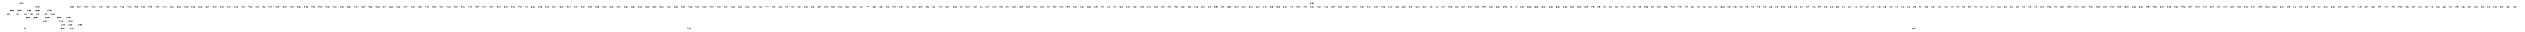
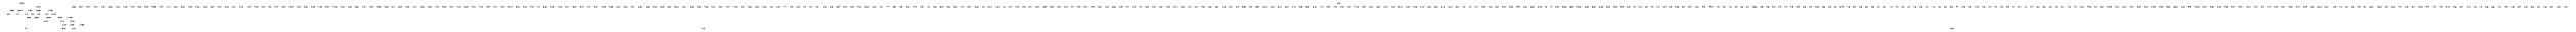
  graph {
    n1 [color=red label="(563) R1_T1"]
    n2 [label="(9) U1"]
    n3 [label="(562) U1_T1"]
    n4 [color=red label="(564) R2_T1"]
    n5 [label="(487) U46"]
    n6 [color=red label="(565) R3_T1"]
    n7 [color=red label="(566) R4_T1"]
    n8 [label="(239) J5"]
    n9 [color=red label="(567) U2_T1"]
    n10 [color=red label="(570) R7_T1"]
    n11 [color=red label="(571) R8_T1"]
    n12 [color=red label="(568) R5_T1"]
    n13 [color=red label="(569) R6_T1"]
    n14 [color=red label="(572) U3_T1"]
    n15 [color=red label="(574) R9_T1"]
    n16 [label="(212) J4"]
    n17 [label="(217) R71"]
    n18 [label="(105) U9"]
    n19 [label="(4) TP3"]
    n20 [label="(174) R57"]
    n21 [color=red label="(573) R10_T1"]
    n22 [color=red label="(577) R1_P1"]
    n23 [color=red label="(575) U1_P1"]
    n24 [color=red label="(576) D1_P1"]
    n25 [color=red label="(578) R2_P1"]
    n26 [color=red label="(579) R3_P1"]
    n27 [label="(329) DS17"]
    n28 [label="(321) U27"]
    n29 [label="(477) U45"]
    n30 [label="(515) R141"]
    n31 [color=red label="(580) GND"]
    n32 [label="(396) C223"]
    n33 [label="(395) C174"]
    n34 [label="(394) C170"]
    n35 [label="(414) C164"]
    n36 [label="(412) C200"]
    n37 [label="(413) C201"]
    n38 [label="(406) C181"]
    n39 [label="(407) C185"]
    n40 [label="(411) C196"]
    n41 [label="(209) R65"]
    n42 [label="(408) C189"]
    n43 [label="(409) C193"]
    n44 [label="(410) C192"]
    n45 [label="(417) C176"]
    n46 [label="(415) C168"]
    n47 [label="(433) C182"]
    n48 [label="(204) C269"]
    n49 [label="(434) C186"]
    n50 [label="(435) C188"]
    n51 [label="(436) C197"]
    n52 [label="(437) C204"]
    n53 [label="(432) C125"]
    n54 [label="(416) C172"]
    n55 [label="(431) C123"]
    n56 [label="(418) C179"]
    n57 [label="(419) C183"]
    n58 [label="(420) C187"]
    n59 [label="(195) J3"]
    n60 [label="(421) C191"]
    n61 [label="(422) C195"]
    n62 [label="(423) C198"]
    n63 [label="(424) C202"]
    n64 [label="(403) C232"]
    n65 [label="(397) C225"]
    n66 [label="(404) C234"]
    n67 [label="(399) C224"]
    n68 [label="(400) C226"]
    n69 [label="(401) C228"]
    n70 [label="(402) C230"]
    n71 [label="(398) C222"]
    n72 [color=red label="(427) C217"]
    n73 [label="(428) C219"]
    n74 [label="(429) C235"]
    n75 [label="(430) C236"]
    n76 [label="(202) U11"]
    n77 [label="(383) C231"]
    n78 [label="(208) C275"]
    n79 [label="(207) C274"]
    n80 [label="(206) C273"]
    n81 [label="(405) C220"]
    n82 [label="(447) C124"]
    n83 [label="(439) C206"]
    n84 [label="(440) C207"]
    n85 [label="(441) C156"]
    n86 [label="(442) C169"]
    n87 [label="(443) C178"]
    n88 [label="(444) C184"]
    n89 [label="(445) C190"]
    n90 [label="(197) C110"]
    n91 [label="(446) C194"]
    n92 [label="(196) C109"]
    n93 [label="(455) C122"]
    n94 [label="(448) C126"]
    n95 [label="(449) C127"]
    n96 [label="(194) J2"]
    n97 [label="(465) C288"]
    n98 [label="(450) C155"]
    n99 [label="(451) C160"]
    n100 [label="(452) C171"]
    n101 [label="(453) C173"]
    n102 [label="(454) C175"]
    n103 [label="(198) C111"]
    n104 [label="(457) C227"]
    n105 [label="(458) C229"]
    n106 [label="(459) C233"]
    n107 [label="(464) C264"]
    n108 [label="(460) C246"]
    n109 [label="(461) C247"]
    n110 [label="(462) C252"]
    n111 [label="(463) C260"]
    n112 [label="(392) C162"]
    n113 [label="(438) C205"]
    n114 [label="(426) C215"]
    n115 [label="(393) C166"]
    n116 [label="(471) C282"]
    n117 [label="(468) C285"]
    n118 [label="(469) C284"]
    n119 [label="(470) C283"]
    n120 [label="(472) C281"]
    n121 [label="(473) C280"]
    n122 [label="(474) C279"]
    n123 [label="(475) C278"]
    n124 [label="(476) C277"]
    n125 [label="(425) C213"]
    n126 [label="(466) C287"]
    n127 [label="(467) C286"]
    n128 [label="(172) C82"]
    n129 [label="(106) U8"]
    n130 [label="(107) U10"]
    n131 [label="(181) R50"]
    n132 [label="(173) C83"]
    n133 [label="(104) U5"]
    n134 [label="(108) U4"]
    n135 [label="(170) C80"]
    n136 [label="(382) C208"]
    n137 [label="(166) C98"]
    n138 [label="(168) C99"]
    n139 [label="(169) C102"]
    n140 [label="(203) C270"]
    n141 [label="(379) C216"]
    n142 [label="(380) C218"]
    n143 [label="(381) C221"]
    n144 [label="(178) C71"]
    n145 [label="(179) U7"]
    n146 [label="(162) R58"]
    n147 [label="(176) C69"]
    n148 [label="(148) C88"]
    n149 [label="(149) C101"]
    n150 [label="(151) R52"]
    n151 [label="(171) C81"]
    n152 [label="(153) R61"]
    n153 [label="(155) R54"]
    n154 [label="(157) R63"]
    n155 [label="(146) C87"]
    n156 [label="(147) C100"]
    n157 [label="(325) C147"]
    n158 [label="(306) C138"]
    n159 [label="(241) J6"]
    n160 [label="(324) C146"]
    n161 [label="(314) C139"]
    n162 [label="(237) J8"]
    n163 [label="(310) C141"]
    n164 [label="(301) U28"]
    n165 [label="(242) JP3"]
    n166 [label="(234) U17"]
    n167 [label="(322) C148"]
    n168 [label="(238) FB4"]
    n169 [label="(323) C149"]
    n170 [label="(319) U26"]
    n171 [label="(318) C140"]
    n172 [label="(240) X1"]
    n173 [label="(299) U30"]
    n174 [label="(300) U31"]
    n175 [label="(295) U29"]
    n176 [label="(296) U23"]
    n177 [label="(284) C132"]
    n178 [label="(285) C133"]
    n179 [label="(288) R98"]
    n180 [label="(274) U21"]
    n181 [label="(287) Q2"]
    n182 [label="(279) J10"]
    n183 [label="(252) DS6"]
    n184 [label="(251) DS5"]
    n185 [label="(278) C137"]
    n186 [label="(275) C134"]
    n187 [label="(257) U18"]
    n188 [label="(276) C135"]
    n189 [label="(272) U22"]
    n190 [label="(273) U20"]
    n191 [label="(249) R88"]
    n192 [label="(248) C131"]
    n193 [label="(283) D5"]
    n194 [label="(277) C136"]
    n195 [label="(256) SW1"]
    n196 [label="(282) D4"]
    n197 [label="(359) FB5"]
    n198 [label="(228) R75"]
    n199 [label="(353) R125"]
    n200 [label="(230) C116"]
    n201 [label="(231) C118"]
    n202 [label="(232) C114"]
    n203 [label="(233) C117"]
    n204 [label="(227) U13"]
    n205 [label="(355) FB6"]
    n206 [label="(356) U35"]
    n207 [label="(357) U36"]
    n208 [label="(210) U12"]
    n209 [label="(229) C115"]
    n210 [label="(211) BT1"]
    n211 [label="(372) U32"]
    n212 [label="(271) C130"]
    n213 [label="(270) C128"]
    n214 [label="(269) C119"]
    n215 [label="(376) C157"]
    n216 [label="(263) C129"]
    n217 [label="(374) C150"]
    n218 [label="(375) C158"]
    n219 [label="(377) C121"]
    n220 [label="(378) C120"]
    n221 [label="(370) C153"]
    n222 [label="(371) C154"]
    n223 [label="(262) DS3"]
    n224 [label="(366) U34"]
    n225 [label="(337) U37"]
    n226 [label="(226) C113"]
    n227 [label="(225) C112"]
    n228 [label="(223) D1"]
    n229 [label="(350) J7"]
    n230 [label="(221) U14"]
    n231 [label="(340) C159"]
    n232 [label="(342) J13"]
    n233 [label="(346) JP4"]
    n234 [label="(347) R122"]
    n235 [label="(348) R123"]
    n236 [label="(349) R124"]
    n237 [label="(367) U33"]
    n238 [label="(368) C151"]
    n239 [label="(369) C152"]
    n240 [label="(8) U3"]
    n241 [label="(7) U2"]
    n242 [label="(527) C248"]
    n243 [label="(536) C265"]
    n244 [label="(535) C258"]
    n245 [label="(534) C257"]
    n246 [label="(533) C255"]
    n247 [label="(532) C254"]
    n248 [label="(531) C253"]
    n249 [label="(530) C251"]
    n250 [label="(529) C250"]
-   n251 [label="(528) C249"]
    n252 [label="(39) R30"]
    n253 [label="(38) R29"]
    n254 [label="(54) C2"]
    n255 [label="(50) C13"]
    n256 [label="(46) C32"]
    n257 [label="(49) C10"]
    n258 [label="(51) C16"]
    n259 [label="(45) C29"]
    n260 [label="(55) C5"]
    n261 [label="(509) C256"]
    n262 [color=red label="(52) C19"]
    n263 [label="(503) U42"]
    n264 [label="(508) C261"]
    n265 [label="(496) U43"]
    n266 [label="(494) C244"]
    n267 [label="(44) C49"]
    n268 [label="(48) C52"]
    n269 [label="(47) C28"]
    n270 [label="(75) C15"]
    n271 [label="(53) C22"]
    n272 [label="(65) C11"]
    n273 [label="(553) C266"]
    n274 [label="(58) C59"]
    n275 [label="(89) C36"]
    n276 [label="(93) C48"]
    n277 [label="(92) C45"]
    n278 [label="(91) C42"]
    n279 [label="(90) C39"]
    n280 [label="(94) C51"]
    n281 [label="(88) C33"]
    n282 [label="(87) C30"]
    n283 [label="(550) R152"]
    n284 [label="(86) C53"]
    n285 [label="(57) C25"]
    n286 [label="(56) C1"]
    n287 [label="(551) U49"]
    n288 [label="(70) C26"]
    n289 [label="(559) Q4"]
    n290 [label="(69) C23"]
    n291 [label="(68) C20"]
    n292 [label="(558) Q3"]
    n293 [label="(67) C17"]
    n294 [label="(66) C14"]
    n295 [label="(71) C3"]
    n296 [label="(79) C27"]
    n297 [label="(83) C44"]
    n298 [label="(82) C41"]
    n299 [label="(81) C38"]
    n300 [label="(80) C35"]
    n301 [label="(78) C24"]
    n302 [label="(77) C21"]
    n303 [label="(76) C18"]
    n304 [label="(96) C61"]
    n305 [label="(85) C50"]
    n306 [label="(99) C7"]
    n307 [label="(103) C58"]
    n308 [label="(102) C57"]
    n309 [label="(101) C34"]
    n310 [label="(100) C31"]
    n311 [label="(84) C47"]
    n312 [label="(98) C4"]
    n313 [label="(97) C62"]
    n314 [label="(95) C54"]
    n315 [label="(74) C12"]
    n316 [label="(73) C9"]
    n317 [label="(72) C6"]
    n318 [label="(481) U41"]
    n319 [label="(486) J18"]
    n320 [label="(485) D8"]
    n321 [label="(484) J16"]
    n322 [label="(43) C46"]
    n323 [label="(478) J17"]
    n324 [label="(42) C43"]
    n325 [label="(41) C40"]
    n326 [label="(488) SW3"]
    n327 [label="(490) R138"]
    n328 [label="(40) C37"]
    n329 [label="(545) C211"]
    n330 [label="(549) C245"]
    n331 [label="(547) C212"]
    n332 [label="(546) C214"]
    n333 [label="(544) C210"]
    n334 [label="(543) C209"]
    n335 [label="(542) C241"]
    n336 [label="(541) C242"]
    n337 [label="(540) C259"]
    n338 [label="(539) C243"]
    n339 [label="(538) C263"]
    n340 [label="(537) C262"]
    n341 [label="(493) FB9"]
    n342 [label="(491) C238"]
    n343 [label="(502) C240"]
    n344 [label="(501) C239"]
    n345 [label="(500) C237"]
    n346 [label="(499) R136"]
    n347 [label="(520) R147"]
    n348 [label="(519) R146"]
    n349 [label="(521) R148"]
    n350 [label="(513) R144"]
    n351 [label="(512) U47"]
    n352 [label="(517) U48"]
    n353 [label="(516) R142"]
    n354 [label="(125) C67"]
    n355 [label="(390) C161"]
    n356 [label="(391) C177"]
    n357 [label="(384) C199"]
    n358 [label="(389) C165"]
    n359 [label="(386) C163"]
    n360 [label="(387) C167"]
    n361 [label="(184) C93"]
    n362 [label="(61) C8"]
    n363 [label="(118) R42"]
    n364 [label="(60) C55"]
    n365 [label="(120) R45"]
    n366 [label="(193) J1"]
    n367 [label="(186) C276"]
    n368 [label="(385) C203"]
    n369 [label="(122) R40"]
    n370 [label="(388) C180"]
    n371 [label="(191) C77"]
    n372 [label="(187) C96"]
    n373 [label="(188) C70"]
    n374 [label="(189) C68"]
    n375 [label="(190) C90"]
    n376 [label="(141) C104"]
    n377 [label="(140) C92"]
    n378 [label="(139) C103"]
    n379 [label="(129) C65"]
    n380 [label="(132) C79"]
    n381 [label="(131) C78"]
    n382 [label="(12) R28"]
    n383 [label="(11) R2"]
    n384 [label="(130) C66"]
    n385 [label="(63) C63"]
    n386 [label="(111) C76"]
    n387 [label="(109) R59"]
    n388 [label="(62) C56"]
    n389 [label="(138) C91"]
    n390 [label="(134) C82"]
    n391 [label="(133) R46"]
    n392 [label="(64) C64"]
    n393 [label="(137) C85"]
    n394 [label="(136) C97"]
    n395 [label="(135) C84"]
    n396 [label="(113) R34"]
    n1 -- n2
    n1 -- n3
    n4 -- n2
    n4 -- n3
    n4 -- n5
    n6 -- n2
    n6 -- n3
    n7 -- n2
    n7 -- n3
    n7 -- n8
    n9 -- n3
    n9 -- n10
    n9 -- n11
    n9 -- n12
    n9 -- n13
    n9 -- n14
    n9 -- n15
    n10 -- n2
    n10 -- n8
    n10 -- n9
    n11 -- n2
    n11 -- n9
    n11 -- n16
    n11 -- n17
    n12 -- n2
    n12 -- n8
    n12 -- n9
    n12 -- n18
    n12 -- n19
    n12 -- n20
    n13 -- n2
    n13 -- n8
    n13 -- n9
    n14 -- n3
    n14 -- n9
    n14 -- n15
    n14 -- n21
    n14 -- n22
    n15 -- n9
    n15 -- n14
    n21 -- n3
    n21 -- n14
    n22 -- n14
    n22 -- n23
    n23 -- n22
    n23 -- n24
    n23 -- n25
    n23 -- n26
    n24 -- n23
    n24 -- n27
    n25 -- n23
    n25 -- n28
    n26 -- n2
    n26 -- n23
    n26 -- n29
    n26 -- n30
    n31 -- n2
    n31 -- n3
    n31 -- n5
    n31 -- n8
    n31 -- n9
    n31 -- n14
    n31 -- n16
    n31 -- n18
    n31 -- n23
    n31 -- n28
    n31 -- n29
    n31 -- n30
    n31 -- n32
    n31 -- n33
    n31 -- n34
    n31 -- n35
    n31 -- n36
    n31 -- n37
    n31 -- n38
    n31 -- n39
    n31 -- n40
    n31 -- n41
    n31 -- n42
    n31 -- n43
    n31 -- n44
    n31 -- n45
    n31 -- n46
    n31 -- n47
    n31 -- n48
    n31 -- n49
    n31 -- n50
    n31 -- n51
    n31 -- n52
    n31 -- n53
    n31 -- n54
    n31 -- n55
    n31 -- n56
    n31 -- n57
    n31 -- n58
    n31 -- n59
    n31 -- n60
    n31 -- n61
    n31 -- n62
    n31 -- n63
    n31 -- n64
    n31 -- n65
    n31 -- n66
    n31 -- n67
    n31 -- n68
    n31 -- n69
    n31 -- n70
    n31 -- n71
    n31 -- n72
    n31 -- n73
    n31 -- n74
    n31 -- n75
    n31 -- n76
    n31 -- n77
    n31 -- n78
    n31 -- n79
    n31 -- n80
    n31 -- n81
    n31 -- n82
    n31 -- n83
    n31 -- n84
    n31 -- n85
    n31 -- n86
    n31 -- n87
    n31 -- n88
    n31 -- n89
    n31 -- n90
    n31 -- n91
    n31 -- n92
    n31 -- n93
    n31 -- n94
    n31 -- n95
    n31 -- n96
    n31 -- n97
    n31 -- n98
    n31 -- n99
    n31 -- n100
    n31 -- n101
    n31 -- n102
    n31 -- n103
    n31 -- n104
    n31 -- n105
    n31 -- n106
    n31 -- n107
    n31 -- n108
    n31 -- n109
    n31 -- n110
    n31 -- n111
    n31 -- n112
    n31 -- n113
    n31 -- n114
    n31 -- n115
    n31 -- n116
    n31 -- n117
    n31 -- n118
    n31 -- n119
    n31 -- n120
    n31 -- n121
    n31 -- n122
    n31 -- n123
    n31 -- n124
    n31 -- n125
    n31 -- n126
    n31 -- n127
    n31 -- n128
    n31 -- n129
    n31 -- n130
    n31 -- n131
    n31 -- n132
    n31 -- n133
    n31 -- n134
    n31 -- n135
    n31 -- n136
    n31 -- n137
    n31 -- n138
    n31 -- n139
    n31 -- n140
    n31 -- n141
    n31 -- n142
    n31 -- n143
    n31 -- n144
    n31 -- n145
    n31 -- n146
    n31 -- n147
    n31 -- n148
    n31 -- n149
    n31 -- n150
    n31 -- n151
    n31 -- n152
    n31 -- n153
    n31 -- n154
    n31 -- n155
    n31 -- n156
    n31 -- n157
    n31 -- n158
    n31 -- n159
    n31 -- n160
    n31 -- n161
    n31 -- n162
    n31 -- n163
    n31 -- n164
    n31 -- n165
    n31 -- n166
    n31 -- n167
    n31 -- n168
    n31 -- n169
    n31 -- n170
    n31 -- n171
    n31 -- n172
    n31 -- n173
    n31 -- n174
    n31 -- n175
    n31 -- n176
    n31 -- n177
    n31 -- n178
    n31 -- n179
    n31 -- n180
    n31 -- n181
    n31 -- n182
    n31 -- n183
    n31 -- n184
    n31 -- n185
    n31 -- n186
    n31 -- n187
    n31 -- n188
    n31 -- n189
    n31 -- n190
    n31 -- n191
    n31 -- n192
    n31 -- n193
    n31 -- n194
    n31 -- n195
    n31 -- n196
    n31 -- n197
    n31 -- n198
    n31 -- n199
    n31 -- n200
    n31 -- n201
    n31 -- n202
    n31 -- n203
    n31 -- n204
    n31 -- n205
    n31 -- n206
    n31 -- n207
    n31 -- n208
    n31 -- n209
    n31 -- n210
    n31 -- n211
    n31 -- n212
    n31 -- n213
    n31 -- n214
    n31 -- n215
    n31 -- n216
    n31 -- n217
    n31 -- n218
    n31 -- n219
    n31 -- n220
    n31 -- n221
    n31 -- n222
    n31 -- n223
    n31 -- n224
    n31 -- n225
    n31 -- n226
    n31 -- n227
    n31 -- n228
    n31 -- n229
    n31 -- n230
    n31 -- n231
    n31 -- n232
    n31 -- n233
    n31 -- n234
    n31 -- n235
    n31 -- n236
    n31 -- n237
    n31 -- n238
    n31 -- n239
    n31 -- n240
    n31 -- n241
    n31 -- n242
    n31 -- n243
    n31 -- n244
    n31 -- n245
    n31 -- n246
    n31 -- n247
    n31 -- n248
    n31 -- n249
    n31 -- n250
-   n31 -- n251
    n31 -- n252
    n31 -- n253
    n31 -- n254
    n31 -- n255
    n31 -- n256
    n31 -- n257
    n31 -- n258
    n31 -- n259
    n31 -- n260
    n31 -- n261
    n31 -- n262
    n31 -- n263
    n31 -- n264
    n31 -- n265
    n31 -- n266
    n31 -- n267
    n31 -- n268
    n31 -- n269
    n31 -- n270
    n31 -- n271
    n31 -- n272
    n31 -- n273
    n31 -- n274
    n31 -- n275
    n31 -- n276
    n31 -- n277
    n31 -- n278
    n31 -- n279
    n31 -- n280
    n31 -- n281
    n31 -- n282
    n31 -- n283
    n31 -- n284
    n31 -- n285
    n31 -- n286
    n31 -- n287
    n31 -- n288
    n31 -- n289
    n31 -- n290
    n31 -- n291
    n31 -- n292
    n31 -- n293
    n31 -- n294
    n31 -- n295
    n31 -- n296
    n31 -- n297
    n31 -- n298
    n31 -- n299
    n31 -- n300
    n31 -- n301
    n31 -- n302
    n31 -- n303
    n31 -- n304
    n31 -- n305
    n31 -- n306
    n31 -- n307
    n31 -- n308
    n31 -- n309
    n31 -- n310
    n31 -- n311
    n31 -- n312
    n31 -- n313
    n31 -- n314
    n31 -- n315
    n31 -- n316
    n31 -- n317
    n31 -- n318
    n31 -- n319
    n31 -- n320
    n31 -- n321
    n31 -- n322
    n31 -- n323
    n31 -- n324
    n31 -- n325
    n31 -- n326
    n31 -- n327
    n31 -- n328
    n31 -- n329
    n31 -- n330
    n31 -- n331
    n31 -- n332
    n31 -- n333
    n31 -- n334
    n31 -- n335
    n31 -- n336
    n31 -- n337
    n31 -- n338
    n31 -- n339
    n31 -- n340
    n31 -- n341
    n31 -- n342
    n31 -- n343
    n31 -- n344
    n31 -- n345
    n31 -- n346
    n31 -- n347
    n31 -- n348
    n31 -- n349
    n31 -- n350
    n31 -- n351
    n31 -- n352
    n31 -- n353
    n31 -- n354
    n31 -- n355
    n31 -- n356
    n31 -- n357
    n31 -- n358
    n31 -- n359
    n31 -- n360
    n31 -- n361
    n31 -- n362
    n31 -- n363
    n31 -- n364
    n31 -- n365
    n31 -- n366
    n31 -- n367
    n31 -- n368
    n31 -- n369
    n31 -- n370
    n31 -- n371
    n31 -- n372
    n31 -- n373
    n31 -- n374
    n31 -- n375
    n31 -- n376
    n31 -- n377
    n31 -- n378
    n31 -- n379
    n31 -- n380
    n31 -- n381
    n31 -- n382
    n31 -- n383
    n31 -- n384
    n31 -- n385
    n31 -- n386
    n31 -- n387
    n31 -- n388
    n31 -- n389
    n31 -- n390
    n31 -- n391
    n31 -- n392
    n31 -- n393
    n31 -- n394
    n31 -- n395
    n31 -- n396
  }
